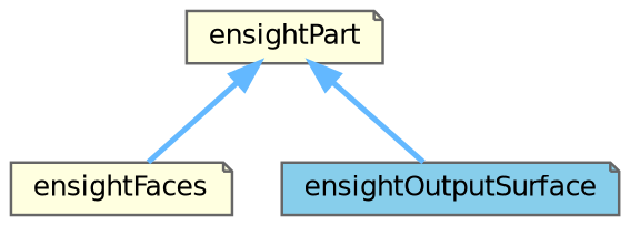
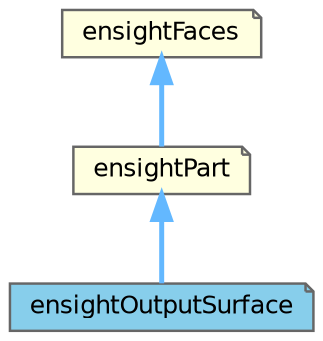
  digraph {
    node [color=gray40 fillcolor=lightyellow fontname=Helvetica fontsize=10 shape=note style=filled]
    edge [color=steelblue1 dir=back fontname=Helvetica fontsize=10 labelfontname=Helvetica labelfontsize=10 style=bold]
    n1 [fontcolor=black height=0.2 label=ensightFaces width=0.4]
    n2 [fillcolor=skyblue height=0.2 label=ensightOutputSurface width=0.4]
    n3 [height=0.2 label=ensightPart width=0.4]
-   n3 -> n1
+   n1 -> n3
    n3 -> n2
  }
